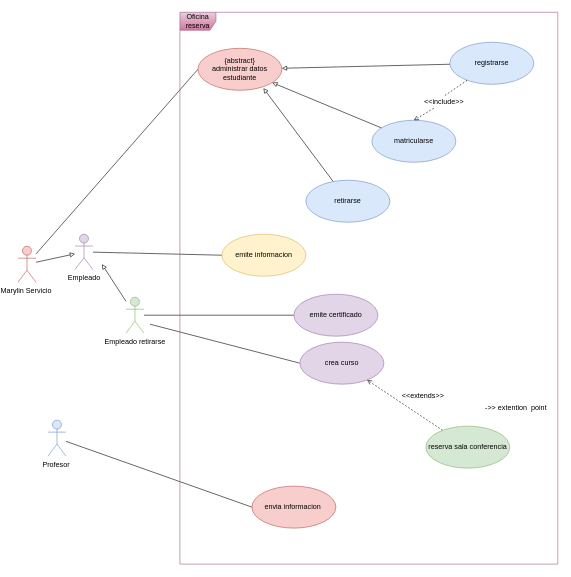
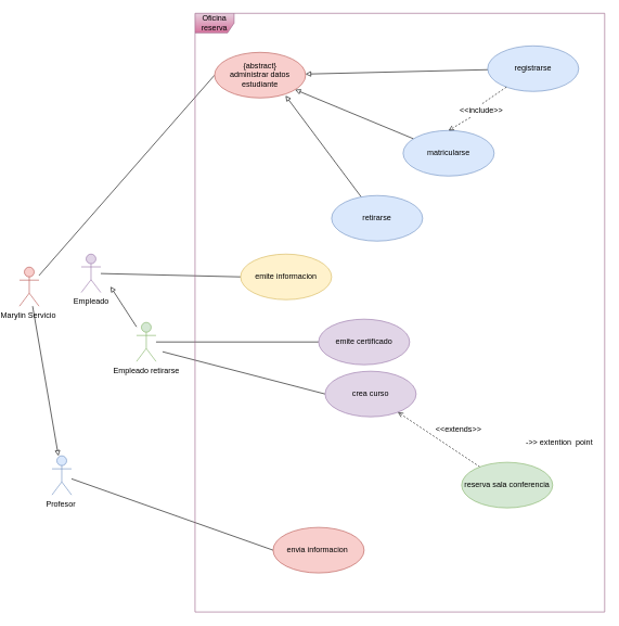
  <mxCell id="0" />
  <mxCell id="1" parent="0" />
  <mxCell id="2" style="edgeStyle=none;rounded=0;orthogonalLoop=1;jettySize=auto;html=1;endArrow=block;endFill=0;" parent="1" source="5" edge="1"><mxGeometry relative="1" as="geometry"><mxPoint x="160" y="440" as="targetPoint" /></mxGeometry></mxCell>
  <mxCell id="3" style="edgeStyle=none;rounded=0;orthogonalLoop=1;jettySize=auto;html=1;entryX=0;entryY=0.5;entryDx=0;entryDy=0;endArrow=none;endFill=0;" parent="1" target="14" edge="1"><mxGeometry relative="1" as="geometry"><mxPoint x="240" y="540" as="sourcePoint" /></mxGeometry></mxCell>
  <mxCell id="4" style="edgeStyle=none;rounded=0;orthogonalLoop=1;jettySize=auto;html=1;entryX=0;entryY=0.5;entryDx=0;entryDy=0;endArrow=none;endFill=0;" parent="1" source="5" target="17" edge="1"><mxGeometry relative="1" as="geometry" /></mxCell>
  <mxCell id="5" value="Empleado retirarse" style="shape=umlActor;verticalLabelPosition=bottom;verticalAlign=top;html=1;fillColor=#d5e8d4;strokeColor=#82b366;" parent="1" vertex="1"><mxGeometry x="200" y="495" width="30" height="60" as="geometry" /></mxCell>
  <mxCell id="6" style="edgeStyle=none;rounded=0;orthogonalLoop=1;jettySize=auto;html=1;entryX=0;entryY=0.5;entryDx=0;entryDy=0;endArrow=none;endFill=0;" parent="1" source="8" target="26" edge="1"><mxGeometry relative="1" as="geometry"><Array as="points" /></mxGeometry></mxCell>
- <mxCell id="7" style="edgeStyle=none;rounded=0;orthogonalLoop=1;jettySize=auto;html=1;endArrow=block;endFill=0;" parent="1" source="8" target="12" edge="1"><mxGeometry relative="1" as="geometry" /></mxCell>
+ <mxCell id="7" style="edgeStyle=none;rounded=0;orthogonalLoop=1;jettySize=auto;html=1;endArrow=block;endFill=0;" parent="1" source="8" target="10" edge="1"><mxGeometry relative="1" as="geometry" /></mxCell>
  <mxCell id="8" value="Marylin Servicio&amp;nbsp;" style="shape=umlActor;verticalLabelPosition=bottom;verticalAlign=top;html=1;fillColor=#f8cecc;strokeColor=#b85450;" parent="1" vertex="1"><mxGeometry x="20" y="410" width="30" height="60" as="geometry" /></mxCell>
  <mxCell id="9" style="edgeStyle=none;rounded=0;orthogonalLoop=1;jettySize=auto;html=1;entryX=0;entryY=0.5;entryDx=0;entryDy=0;endArrow=none;endFill=0;" parent="1" source="10" target="25" edge="1"><mxGeometry relative="1" as="geometry" /></mxCell>
  <mxCell id="10" value="Profesor&amp;nbsp;" style="shape=umlActor;verticalLabelPosition=bottom;verticalAlign=top;html=1;fillColor=#dae8fc;strokeColor=#6c8ebf;" parent="1" vertex="1"><mxGeometry x="70" y="700" width="30" height="60" as="geometry" /></mxCell>
  <mxCell id="11" style="edgeStyle=none;rounded=0;orthogonalLoop=1;jettySize=auto;html=1;entryX=0;entryY=0.5;entryDx=0;entryDy=0;endArrow=none;endFill=0;" parent="1" source="12" target="13" edge="1"><mxGeometry relative="1" as="geometry" /></mxCell>
  <mxCell id="12" value="Empleado" style="shape=umlActor;verticalLabelPosition=bottom;verticalAlign=top;html=1;fillColor=#e1d5e7;strokeColor=#9673a6;" parent="1" vertex="1"><mxGeometry x="115" y="390" width="30" height="59" as="geometry" /></mxCell>
  <mxCell id="13" value="emite informacion" style="ellipse;whiteSpace=wrap;html=1;fillColor=#fff2cc;strokeColor=#d6b656;" parent="1" vertex="1"><mxGeometry x="360" y="390" width="140" height="70" as="geometry" /></mxCell>
  <mxCell id="14" value="crea curso" style="ellipse;whiteSpace=wrap;html=1;fillColor=#e1d5e7;strokeColor=#9673a6;" parent="1" vertex="1"><mxGeometry x="490" y="570" width="140" height="70" as="geometry" /></mxCell>
  <mxCell id="15" style="edgeStyle=none;rounded=0;orthogonalLoop=1;jettySize=auto;html=1;endArrow=open;endFill=0;dashed=1;" parent="1" source="16" target="14" edge="1"><mxGeometry relative="1" as="geometry" /></mxCell>
  <mxCell id="16" value="reserva sala conferencia" style="ellipse;whiteSpace=wrap;html=1;fillColor=#d5e8d4;strokeColor=#82b366;" parent="1" vertex="1"><mxGeometry x="700" y="710" width="140" height="70" as="geometry" /></mxCell>
  <mxCell id="17" value="emite certificado" style="ellipse;whiteSpace=wrap;html=1;fillColor=#e1d5e7;strokeColor=#9673a6;" parent="1" vertex="1"><mxGeometry x="480" y="490" width="140" height="70" as="geometry" /></mxCell>
  <mxCell id="18" style="edgeStyle=none;rounded=0;orthogonalLoop=1;jettySize=auto;html=1;entryX=0.78;entryY=0.951;entryDx=0;entryDy=0;entryPerimeter=0;endArrow=block;endFill=0;" parent="1" source="19" target="26" edge="1"><mxGeometry relative="1" as="geometry" /></mxCell>
  <mxCell id="19" value="retirarse" style="ellipse;whiteSpace=wrap;html=1;fillColor=#dae8fc;strokeColor=#6c8ebf;" parent="1" vertex="1"><mxGeometry x="500" y="300" width="140" height="70" as="geometry" /></mxCell>
  <mxCell id="20" style="edgeStyle=none;rounded=0;orthogonalLoop=1;jettySize=auto;html=1;endArrow=block;endFill=0;" parent="1" source="21" target="26" edge="1"><mxGeometry relative="1" as="geometry" /></mxCell>
  <mxCell id="21" value="matricularse" style="ellipse;whiteSpace=wrap;html=1;fillColor=#dae8fc;strokeColor=#6c8ebf;" parent="1" vertex="1"><mxGeometry x="610" y="200" width="140" height="70" as="geometry" /></mxCell>
  <mxCell id="22" style="edgeStyle=none;rounded=0;orthogonalLoop=1;jettySize=auto;html=1;endArrow=block;endFill=0;" parent="1" source="24" target="26" edge="1"><mxGeometry relative="1" as="geometry" /></mxCell>
  <mxCell id="23" style="edgeStyle=none;rounded=0;orthogonalLoop=1;jettySize=auto;html=1;entryX=0.5;entryY=0;entryDx=0;entryDy=0;endArrow=open;endFill=0;dashed=1;startArrow=none;" parent="1" source="27" target="21" edge="1"><mxGeometry relative="1" as="geometry" /></mxCell>
  <mxCell id="24" value="registrarse" style="ellipse;whiteSpace=wrap;html=1;fillColor=#dae8fc;strokeColor=#6c8ebf;" parent="1" vertex="1"><mxGeometry x="740" y="70" width="140" height="70" as="geometry" /></mxCell>
  <mxCell id="25" value="envia informacion&amp;nbsp;" style="ellipse;whiteSpace=wrap;html=1;fillColor=#f8cecc;strokeColor=#b85450;" parent="1" vertex="1"><mxGeometry x="410" y="810" width="140" height="70" as="geometry" /></mxCell>
  <mxCell id="26" value="{abstract}&lt;br&gt;administrar datos estudiante" style="ellipse;whiteSpace=wrap;html=1;fillColor=#f8cecc;strokeColor=#b85450;" parent="1" vertex="1"><mxGeometry x="320" y="80" width="140" height="70" as="geometry" /></mxCell>
  <mxCell id="27" value="&amp;lt;&amp;lt;include&amp;gt;&amp;gt;" style="text;html=1;align=center;verticalAlign=middle;resizable=0;points=[];autosize=1;strokeColor=none;fillColor=none;" parent="1" vertex="1"><mxGeometry x="690" y="160" width="80" height="20" as="geometry" /></mxCell>
  <mxCell id="28" value="" style="edgeStyle=none;rounded=0;orthogonalLoop=1;jettySize=auto;html=1;entryX=0.5;entryY=0;entryDx=0;entryDy=0;endArrow=none;endFill=0;dashed=1;" parent="1" source="24" target="27" edge="1"><mxGeometry relative="1" as="geometry"><mxPoint x="718.695" y="136.305" as="sourcePoint" /><mxPoint x="660" y="195" as="targetPoint" /></mxGeometry></mxCell>
  <mxCell id="29" value="&amp;lt;&amp;lt;extends&amp;gt;&amp;gt;" style="text;html=1;align=center;verticalAlign=middle;resizable=0;points=[];autosize=1;strokeColor=none;fillColor=none;" parent="1" vertex="1"><mxGeometry x="650" y="650" width="90" height="20" as="geometry" /></mxCell>
  <mxCell id="30" value="-&amp;gt;&amp;gt; extention&amp;nbsp; point" style="text;html=1;align=center;verticalAlign=middle;resizable=0;points=[];autosize=1;strokeColor=none;fillColor=none;" parent="1" vertex="1"><mxGeometry x="790" y="670" width="120" height="20" as="geometry" /></mxCell>
  <mxCell id="31" value="Oficina reserva" style="shape=umlFrame;whiteSpace=wrap;html=1;fillColor=#e6d0de;strokeColor=#996185;gradientColor=#d5739d;" parent="1" vertex="1"><mxGeometry x="290" y="20" width="630" height="920" as="geometry" /></mxCell>
